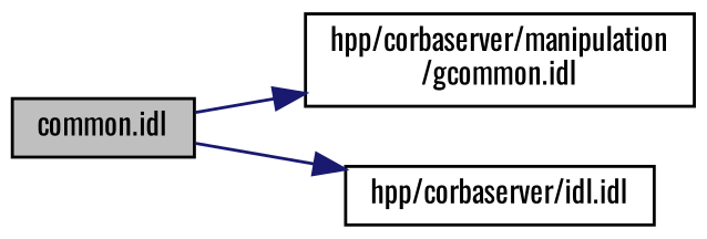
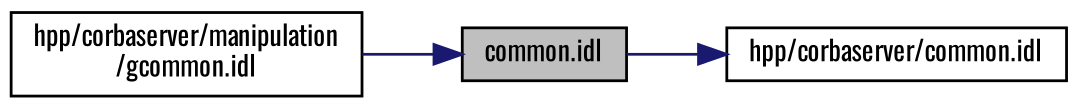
  digraph {
    fontname=Oswald
    rankdir=LR
    node [color=black fillcolor=white fontname=Oswald fontsize=10 shape=record style=filled]
    edge [color=midnightblue fontname=Oswald fontsize=10 labelfontname=FreeSans labelfontsize=10 style=solid]
    n1 [fillcolor=grey75 fontcolor=black height=0.2 label="common.idl" width=0.4]
    n2 [height=0.2 label="hpp/corbaserver/manipulation\l/gcommon.idl" width=0.4]
-   n3 [height=0.2 label="hpp/corbaserver/idl.idl" width=0.4]
-   n1 -> n2
+   n3 [height=0.2 label="hpp/corbaserver/common.idl" width=0.4]
+   n2 -> n1
    n1 -> n3
  }
